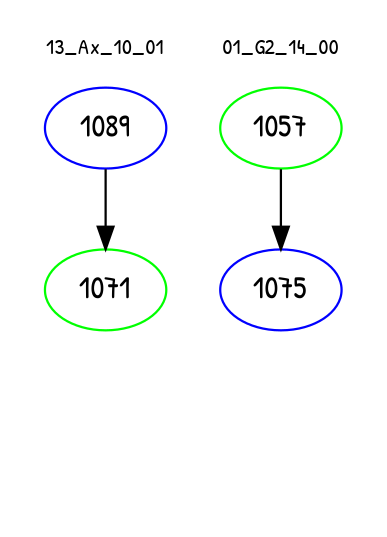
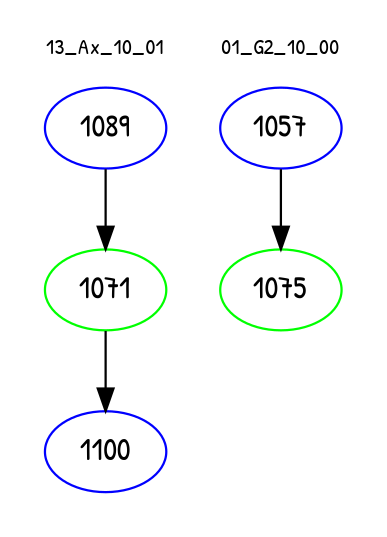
  digraph {
    fontname="Patrick Hand"
    node [color=blue fontname="Patrick Hand"]
    edge [color=black fontname="Patrick Hand"]
    n1 [label=1089]
    n2 [color=green label=1071]
-   n4 [color=green label=1057]
-   n5 [label=1075]
+   n3 [label=1100]
+   n4 [label=1057]
+   n5 [color=green label=1075]
    subgraph cluster_1 {
      color=white
      fontsize=10
      label="13_Ax_10_01"
      n1
      n2
+     n3
    }
    subgraph cluster_2 {
      color=white
      fontsize=10
-     label="01_G2_14_00"
+     label="01_G2_10_00"
      n4
      n5
    }
    n1 -> n2
+   n2 -> n3
    n4 -> n5
  }
